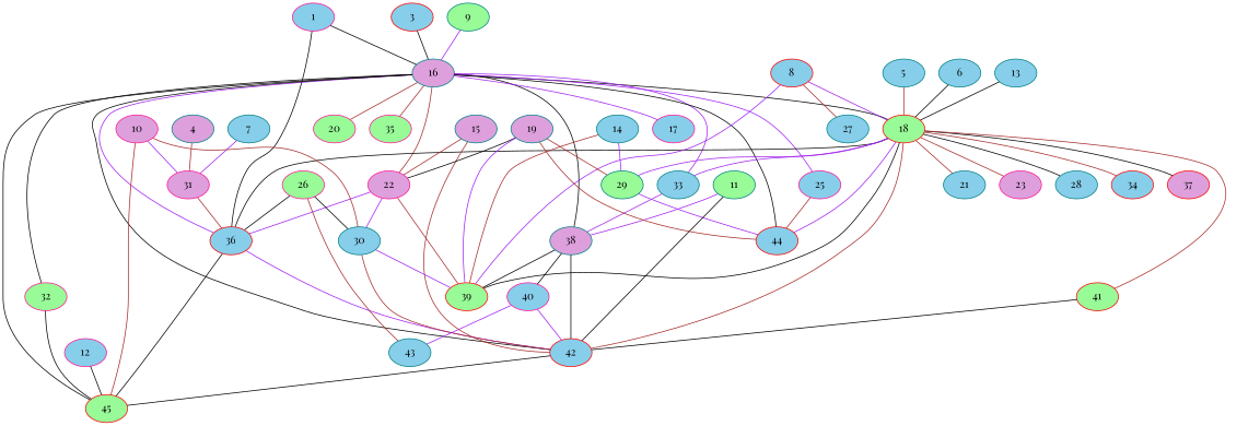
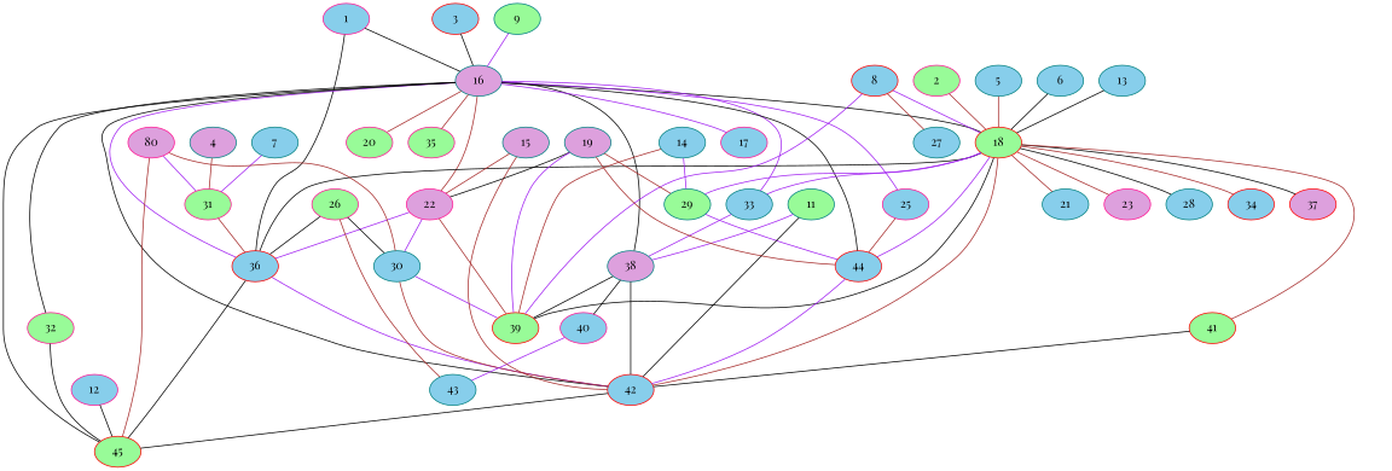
  graph {
    fontname="Playfair Display"
    node [color=teal fillcolor=skyblue fontname="Playfair Display" style=filled]
    edge [color=black fontname="Playfair Display" weight=1.0]
    1 [color=deeppink]
    16 [fillcolor=plum]
    36 [color=red]
    18 [color=red fillcolor=palegreen]
    45 [color=red fillcolor=palegreen]
    38 [fillcolor=plum]
    42 [color=red]
    22 [color=deeppink fillcolor=plum]
    17 [color=deeppink]
    20 [color=deeppink fillcolor=palegreen]
    25 [color=deeppink]
    32 [color=deeppink fillcolor=palegreen]
    33
    35 [color=deeppink fillcolor=palegreen]
    44 [color=red]
+   2 [color=deeppink fillcolor=palegreen]
    39 [color=red fillcolor=palegreen]
    29 [fillcolor=palegreen]
    21
    23 [color=deeppink fillcolor=plum]
    28
    34 [color=red]
    37 [color=red fillcolor=plum]
    41 [color=red fillcolor=palegreen]
    3 [color=red]
    4 [fillcolor=plum]
-   31 [color=deeppink fillcolor=plum]
+   31 [color=deeppink fillcolor=palegreen]
    5
    6
    7
    8 [color=red]
    27
    9 [fillcolor=palegreen]
-   10 [color=deeppink fillcolor=plum]
+   10 [color=deeppink fillcolor=plum label=80]
    30
    11 [fillcolor=palegreen]
    40 [color=deeppink]
    12 [color=deeppink]
    13
    14
    15 [fillcolor=plum]
    19 [fillcolor=plum]
    26 [color=deeppink fillcolor=palegreen]
    43
    1 -- 16
    1 -- 36
    16 -- 36 [color=purple]
    16 -- 18
    16 -- 45
    16 -- 38
    16 -- 42
    16 -- 22 [color=brown weight=2.0]
    16 -- 17 [color=purple]
    16 -- 20 [color=brown]
    16 -- 25 [color=purple]
    16 -- 32
    16 -- 33 [color=purple]
    16 -- 35 [color=brown]
    16 -- 44
    36 -- 45
    36 -- 42 [color=purple]
    18 -- 36
    18 -- 42 [color=brown]
    18 -- 33 [color=purple weight=2.0]
    18 -- 44 [color=purple weight=2.0]
    18 -- 39 [weight=2.0]
    18 -- 29 [color=purple]
    18 -- 21 [color=brown]
    18 -- 23 [color=brown]
    18 -- 28
    18 -- 34 [color=brown weight=2.0]
    18 -- 37
    18 -- 41 [color=brown]
    38 -- 42 [weight=3.0]
    38 -- 39
    38 -- 40
    42 -- 45
    22 -- 36 [color=purple]
    22 -- 39 [color=brown weight=2.0]
    22 -- 30 [color=purple]
    25 -- 44 [color=brown]
    32 -- 45
    33 -- 38 [color=purple]
+   2 -- 18 [color=brown]
    29 -- 44 [color=purple]
    41 -- 42
    3 -- 16
    4 -- 31 [color=brown]
    31 -- 36 [color=brown weight=2.0]
    5 -- 18 [color=brown]
    6 -- 18
    7 -- 31 [color=purple]
    8 -- 18 [color=purple]
    8 -- 39 [color=purple]
    8 -- 27 [color=brown]
    9 -- 16 [color=purple]
    10 -- 45 [color=brown]
    10 -- 31 [color=purple]
    10 -- 30 [color=brown]
    30 -- 42 [color=brown]
    30 -- 39 [color=purple weight=2.0]
    11 -- 38 [color=purple]
    11 -- 42
-   40 -- 42 [color=purple]
+   44 -- 42 [color=purple]
    40 -- 43 [color=purple]
    12 -- 45
    13 -- 18
    14 -- 39 [color=brown]
    14 -- 29 [color=purple]
    15 -- 42 [color=brown]
    15 -- 22 [color=brown]
    19 -- 22
    19 -- 44 [color=brown]
    19 -- 39 [color=purple]
    19 -- 29 [color=brown]
    26 -- 36
    26 -- 30
    26 -- 43 [color=brown]
  }
